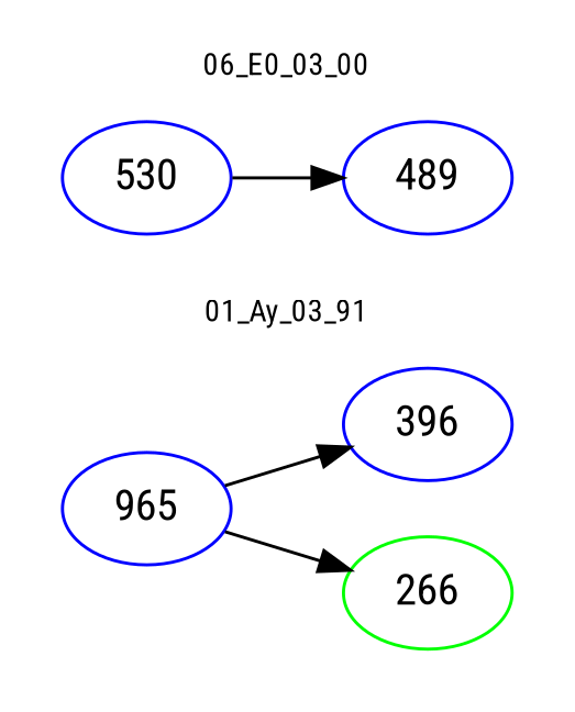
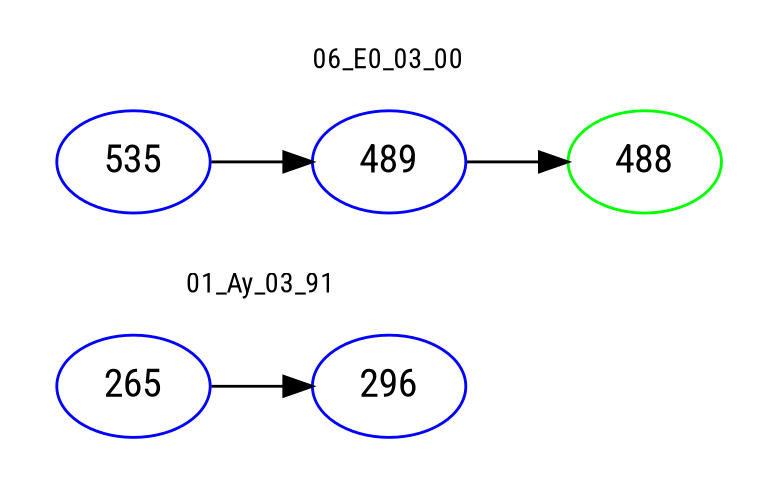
  digraph {
    fontname="Roboto Condensed"
    rankdir=LR
    node [color=blue fontname="Roboto Condensed"]
    edge [color=black fontname="Roboto Condensed"]
-   n1 [label=965]
-   n2 [color=green label=266]
-   n3 [label=396]
+   n1 [label=265]
+   n3 [label=296]
    n4 [label=489]
-   n6 [label=530]
+   n5 [color=green label=488]
+   n6 [label=535]
    subgraph cluster_1 {
      color=white
      fontsize=10
      label="01_Ay_03_91"
      n1
-     n2
      n3
    }
    subgraph cluster_2 {
      color=white
      fontsize=10
      label="06_E0_03_00"
      n4
+     n5
      n6
    }
-   n1 -> n2
    n1 -> n3
+   n4 -> n5
    n6 -> n4
  }
